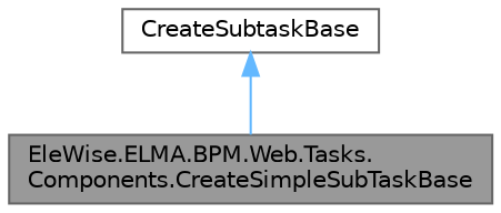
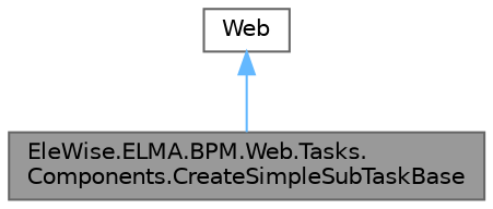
  digraph {
    node [color=gray40 fontname=Helvetica fontsize=10 shape=box style=filled]
    n1 [fillcolor=grey60 fontcolor=black height=0.2 label="EleWise.ELMA.BPM.Web.Tasks.\lComponents.CreateSimpleSubTaskBase" width=0.4]
-   n2 [fillcolor=white height=0.2 label=CreateSubtaskBase width=0.4]
+   n2 [fillcolor=white height=0.2 label=Web width=0.4]
    n2 -> n1 [color=steelblue1 dir=back fontname=Helvetica fontsize=10 labelfontname=Helvetica labelfontsize=10 style=solid]
  }
